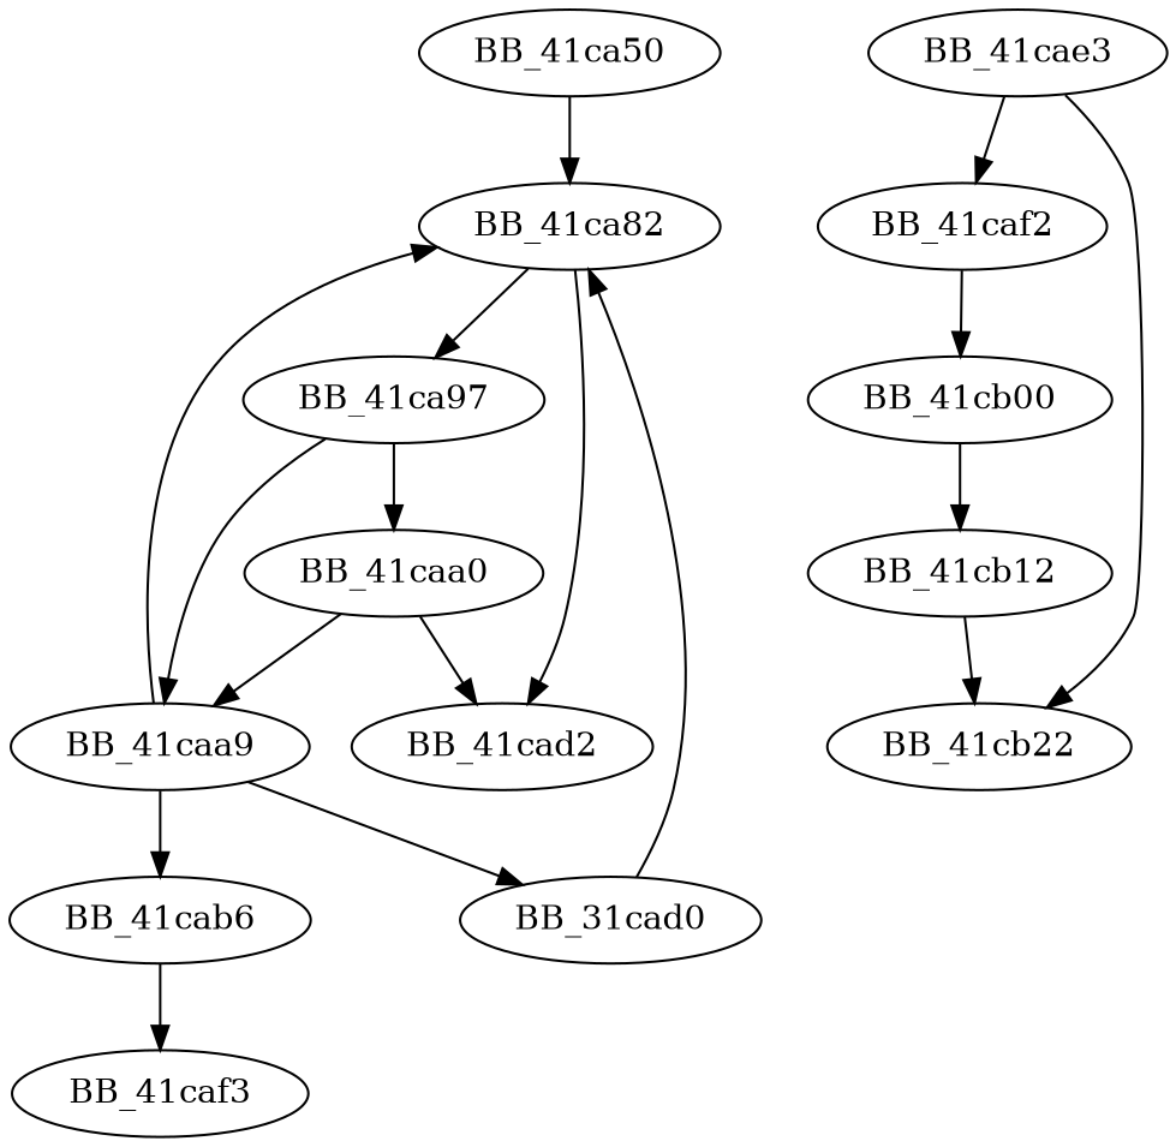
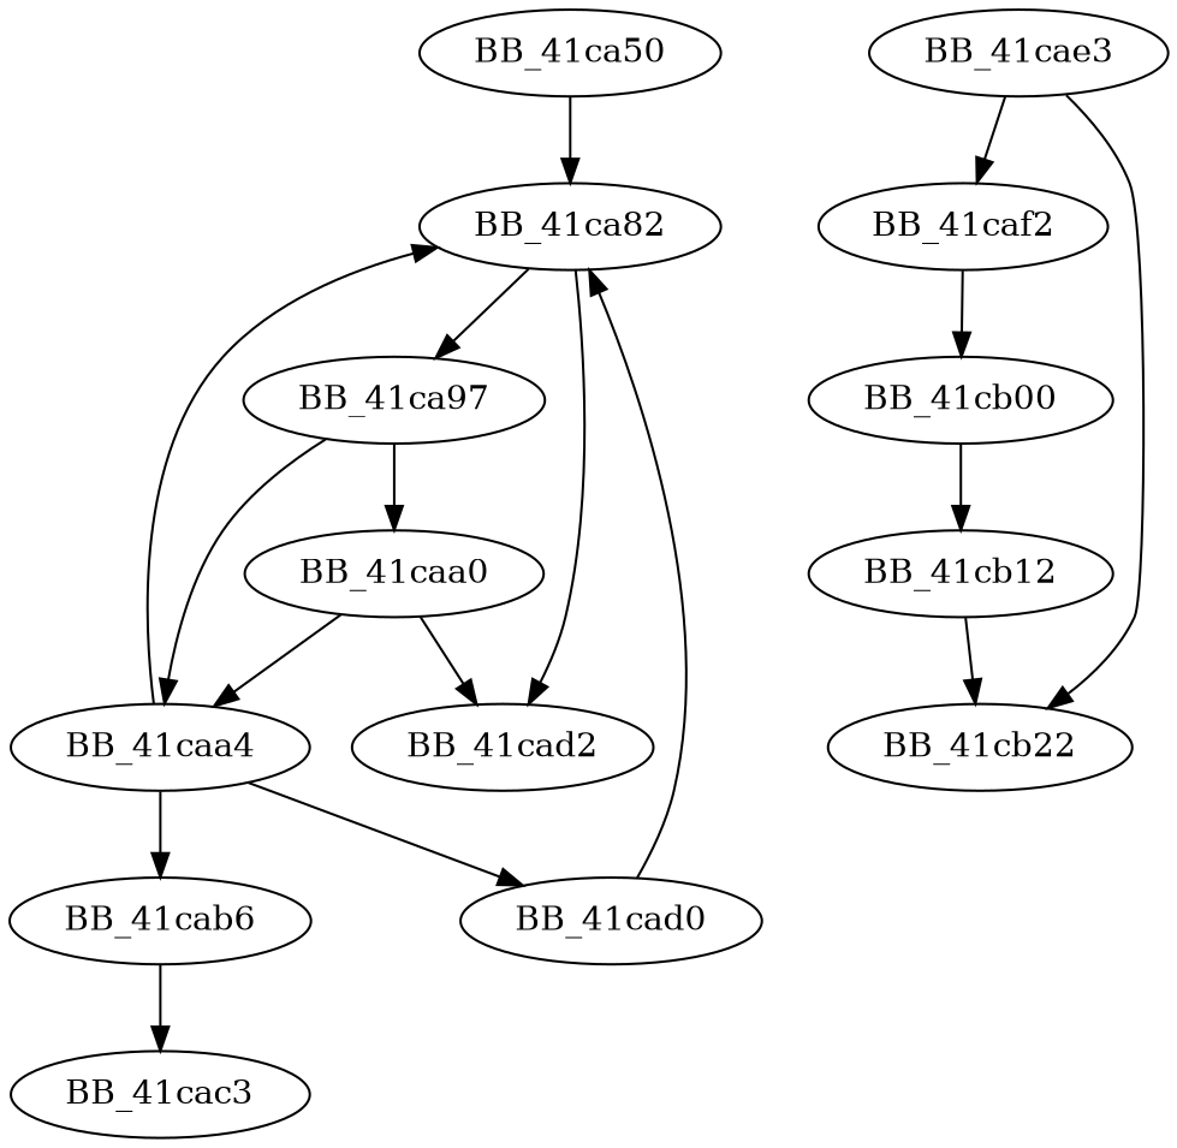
  digraph {
    BB_41ca50
    BB_41ca82
    BB_41ca97
    BB_41cad2
    BB_41caa0
-   BB_41caa4 [label=BB_41caa9]
+   BB_41caa4
    BB_41cab6
-   BB_41cad0 [label=BB_31cad0]
-   BB_41cac3 [label=BB_41caf3]
+   BB_41cad0
+   BB_41cac3
    n10 [label=BB_41cae3]
    BB_41caf2
    n12 [label=BB_41cb22]
    BB_41cb00
    BB_41cb12
    BB_41ca50 -> BB_41ca82
    BB_41ca82 -> BB_41ca97
    BB_41ca82 -> BB_41cad2
    BB_41ca97 -> BB_41caa0
    BB_41ca97 -> BB_41caa4
    BB_41caa0 -> BB_41cad2
    BB_41caa0 -> BB_41caa4
    BB_41caa4 -> BB_41ca82
    BB_41caa4 -> BB_41cab6
    BB_41caa4 -> BB_41cad0
    BB_41cab6 -> BB_41cac3
    BB_41cad0 -> BB_41ca82
    n10 -> BB_41caf2
    n10 -> n12
    BB_41caf2 -> BB_41cb00
    BB_41cb00 -> BB_41cb12
    BB_41cb12 -> n12
  }
